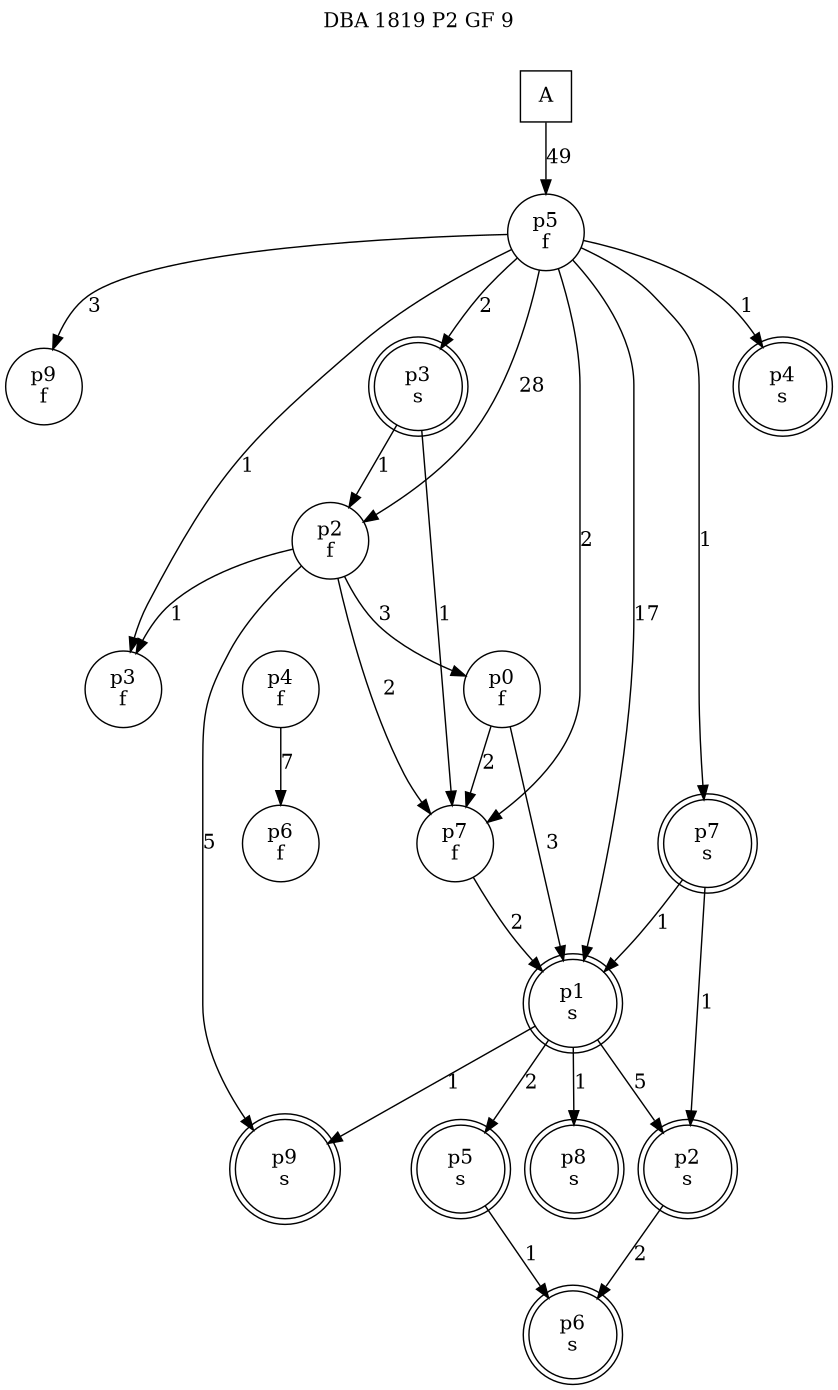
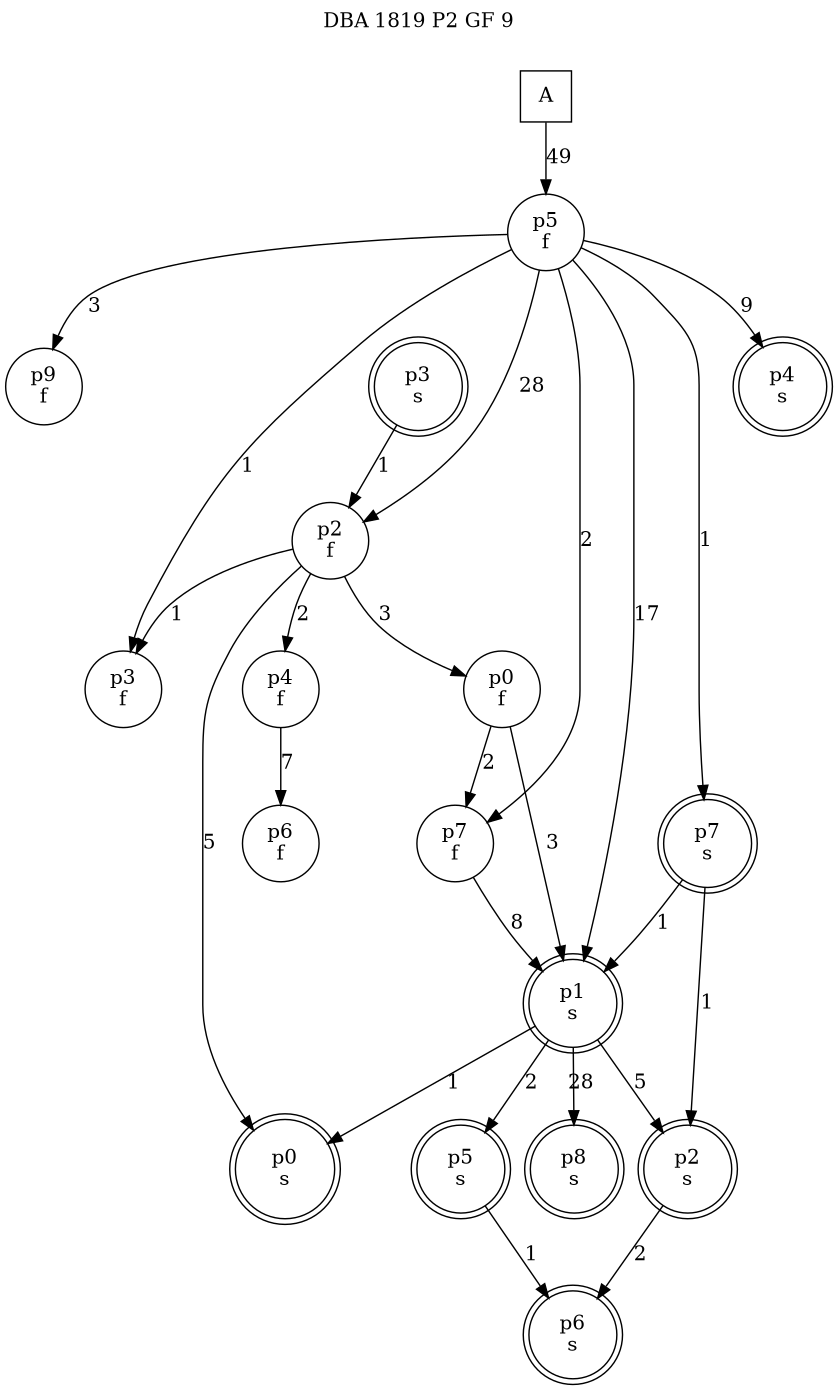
  digraph {
    label=" DBA 1819 P2 GF 9 "
    labelloc=tl
    rankdir=TB
    node [shape=doublecircle]
    n1 [label=A shape=square]
    n2 [label="p5\nf" shape=circle]
    n3 [label="p9\nf" shape=circle]
    n4 [label="p2\nf" shape=circle]
    n5 [label="p3\nf" shape=circle]
    n6 [label="p7\nf" shape=circle]
    n7 [label="p1\ns"]
    n8 [label="p4\ns"]
    n9 [label="p7\ns"]
    n10 [label="p3\ns"]
    n11 [label="p0\nf" shape=circle]
    n12 [label="p4\nf" shape=circle]
-   n13 [label="p9\ns"]
+   n13 [label="p0\ns"]
    n14 [label="p5\ns"]
    n15 [label="p2\ns"]
    n16 [label="p8\ns"]
    n17 [label="p6\nf" shape=circle]
    n18 [label="p6\ns"]
    n1 -> n2 [label=49]
    n2 -> n3 [label=3]
    n2 -> n4 [label=28]
    n2 -> n5 [label=1]
    n2 -> n6 [label=2]
    n2 -> n7 [label=17]
-   n2 -> n8 [label=1]
+   n2 -> n8 [label=9]
    n2 -> n9 [label=1]
-   n2 -> n10 [label=2]
    n4 -> n5 [label=1]
    n4 -> n11 [label=3]
-   n4 -> n6 [label=2]
+   n4 -> n12 [label=2]
    n4 -> n13 [label=5]
-   n6 -> n7 [label=2]
+   n6 -> n7 [label=8]
    n7 -> n13 [label=1]
    n7 -> n14 [label=2]
    n7 -> n15 [label=5]
-   n7 -> n16 [label=1]
+   n7 -> n16 [label=28]
    n9 -> n7 [label=1]
    n9 -> n15 [label=1]
    n10 -> n4 [label=1]
-   n10 -> n6 [label=1]
    n11 -> n6 [label=2]
    n11 -> n7 [label=3]
    n12 -> n17 [label=7]
    n14 -> n18 [label=1]
    n15 -> n18 [label=2]
  }
